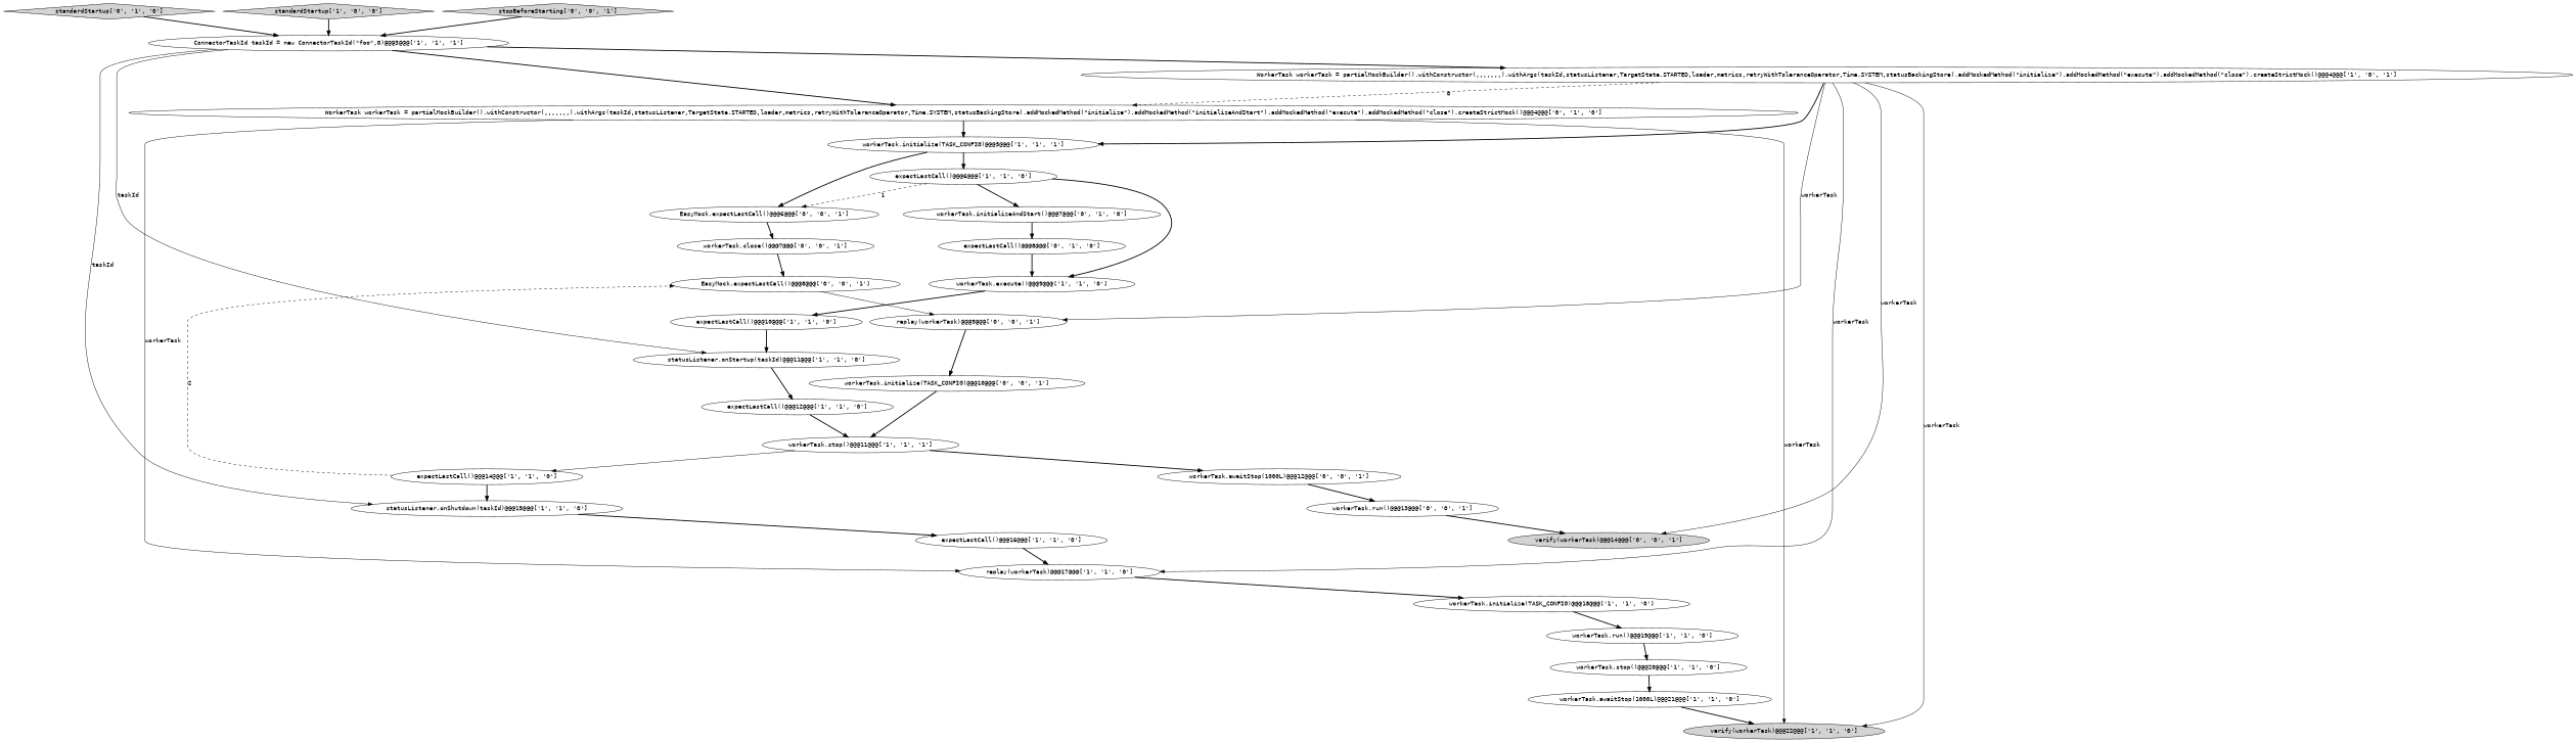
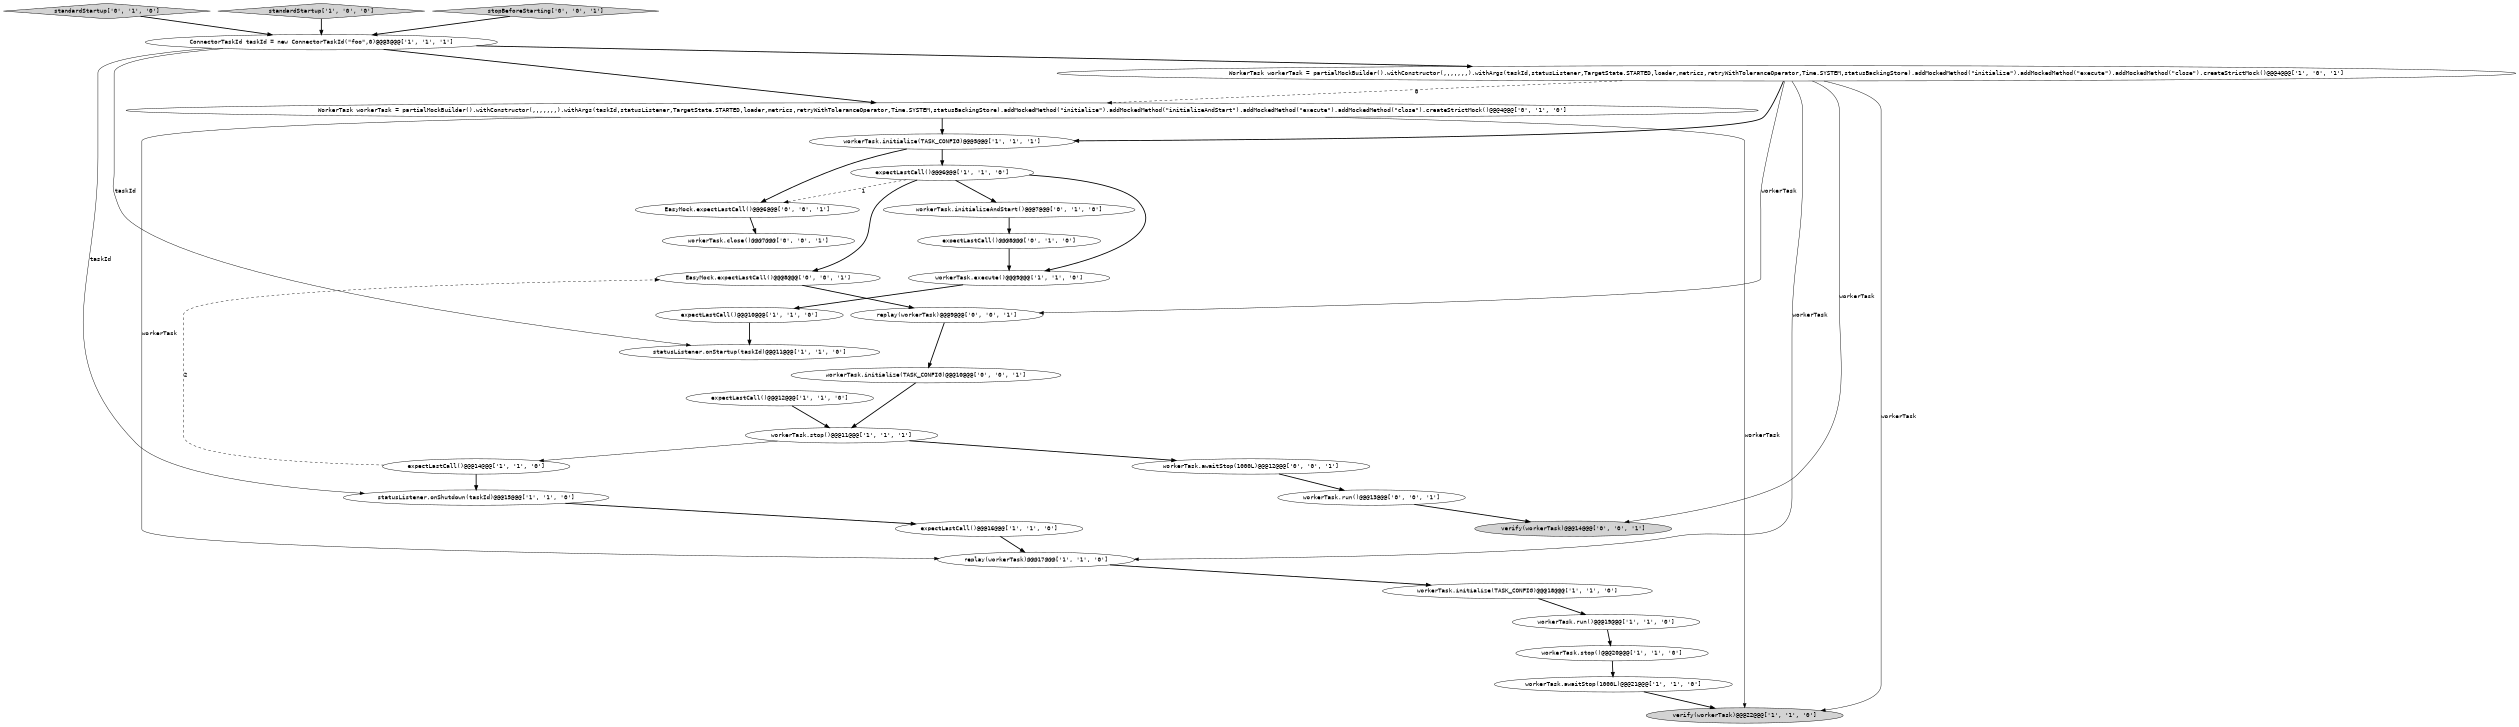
  digraph {
    fontname="DejaVu Sans Mono"
    node [fillcolor=white fontname="DejaVu Sans Mono" shape=ellipse style=filled]
    edge [fontname="DejaVu Sans Mono" style=bold]
    n1 [label="workerTask.awaitStop(1000L)@@@21@@@['1', '1', '0']"]
    n2 [fillcolor=lightgray label="verify(workerTask)@@@22@@@['1', '1', '0']"]
    n3 [label="expectLastCall()@@@14@@@['1', '1', '0']"]
    n4 [label="statusListener.onShutdown(taskId)@@@15@@@['1', '1', '0']"]
    n5 [label="EasyMock.expectLastCall()@@@8@@@['0', '0', '1']"]
    n6 [label="expectLastCall()@@@16@@@['1', '1', '0']"]
    n7 [label="replay(workerTask)@@@9@@@['0', '0', '1']"]
    n8 [fillcolor=lightgray label="standardStartup['0', '1', '0']" shape=diamond]
    n9 [label="ConnectorTaskId taskId = new ConnectorTaskId(\"foo\",0)@@@3@@@['1', '1', '1']"]
    n10 [label="WorkerTask workerTask = partialMockBuilder().withConstructor(,,,,,,,).withArgs(taskId,statusListener,TargetState.STARTED,loader,metrics,retryWithToleranceOperator,Time.SYSTEM,statusBackingStore).addMockedMethod(\"initialize\").addMockedMethod(\"initializeAndStart\").addMockedMethod(\"execute\").addMockedMethod(\"close\").createStrictMock()@@@4@@@['0', '1', '0']"]
    n11 [label="WorkerTask workerTask = partialMockBuilder().withConstructor(,,,,,,,).withArgs(taskId,statusListener,TargetState.STARTED,loader,metrics,retryWithToleranceOperator,Time.SYSTEM,statusBackingStore).addMockedMethod(\"initialize\").addMockedMethod(\"execute\").addMockedMethod(\"close\").createStrictMock()@@@4@@@['1', '0', '1']"]
    n12 [label="statusListener.onStartup(taskId)@@@11@@@['1', '1', '0']"]
    n13 [label="workerTask.close()@@@7@@@['0', '0', '1']"]
    n14 [label="replay(workerTask)@@@17@@@['1', '1', '0']"]
    n15 [label="workerTask.initialize(TASK_CONFIG)@@@18@@@['1', '1', '0']"]
    n16 [label="workerTask.execute()@@@9@@@['1', '1', '0']"]
    n17 [label="expectLastCall()@@@10@@@['1', '1', '0']"]
    n18 [label="workerTask.stop()@@@11@@@['1', '1', '1']"]
    n19 [label="workerTask.awaitStop(1000L)@@@12@@@['0', '0', '1']"]
    n20 [label="workerTask.run()@@@13@@@['0', '0', '1']"]
    n21 [fillcolor=lightgray label="standardStartup['1', '0', '0']" shape=diamond]
    n22 [label="workerTask.run()@@@19@@@['1', '1', '0']"]
    n23 [label="workerTask.stop()@@@20@@@['1', '1', '0']"]
    n24 [label="workerTask.initialize(TASK_CONFIG)@@@5@@@['1', '1', '1']"]
    n25 [label="expectLastCall()@@@6@@@['1', '1', '0']"]
    n26 [label="EasyMock.expectLastCall()@@@6@@@['0', '0', '1']"]
    n27 [fillcolor=lightgray label="verify(workerTask)@@@14@@@['0', '0', '1']"]
    n28 [label="workerTask.initialize(TASK_CONFIG)@@@10@@@['0', '0', '1']"]
    n29 [label="workerTask.initializeAndStart()@@@7@@@['0', '1', '0']"]
    n30 [label="expectLastCall()@@@8@@@['0', '1', '0']"]
    n31 [label="expectLastCall()@@@12@@@['1', '1', '0']"]
    n32 [fillcolor=lightgray label="stopBeforeStarting['0', '0', '1']" shape=diamond]
    n1 -> n2
    n3 -> n4
    n3 -> n5 [label=2 style=dashed]
    n4 -> n6
-   n5 -> n7 [style=solid]
+   n5 -> n7
    n6 -> n14
    n7 -> n28
    n8 -> n9
    n9 -> n4 [label=taskId style=solid]
    n9 -> n10
    n9 -> n11
    n9 -> n12 [label=taskId style=solid]
    n10 -> n2 [label=workerTask style=solid]
    n10 -> n14 [label=workerTask style=solid]
    n10 -> n24
    n11 -> n2 [label=workerTask style=solid]
    n11 -> n7 [label=workerTask style=solid]
    n11 -> n10 [label=0 style=dashed]
    n11 -> n14 [label=workerTask style=solid]
    n11 -> n24
    n11 -> n27 [label=workerTask style=solid]
-   n12 -> n31
-   n13 -> n5
+   n25 -> n5
    n14 -> n15
    n15 -> n22
    n16 -> n17
    n17 -> n12
    n18 -> n3 [style=solid]
    n18 -> n19
    n19 -> n20
    n20 -> n27
    n21 -> n9
    n22 -> n23
    n23 -> n1
    n24 -> n25
    n24 -> n26
    n25 -> n16
    n25 -> n26 [label=1 style=dashed]
    n25 -> n29
    n26 -> n13
    n28 -> n18
    n29 -> n30
    n30 -> n16
    n31 -> n18
    n32 -> n9
  }
